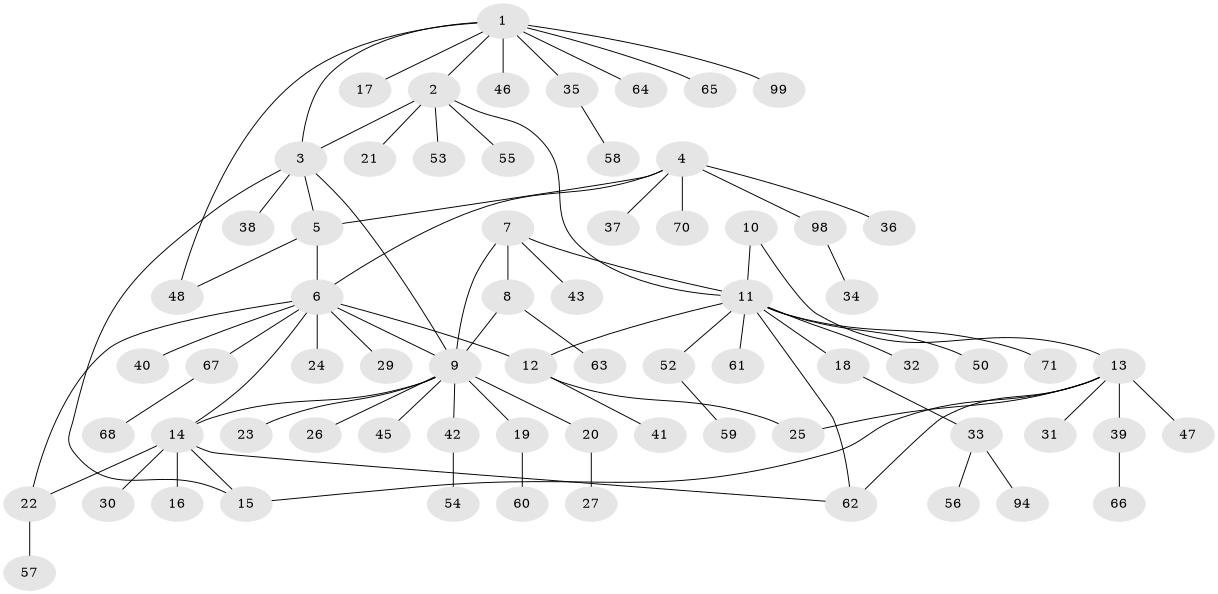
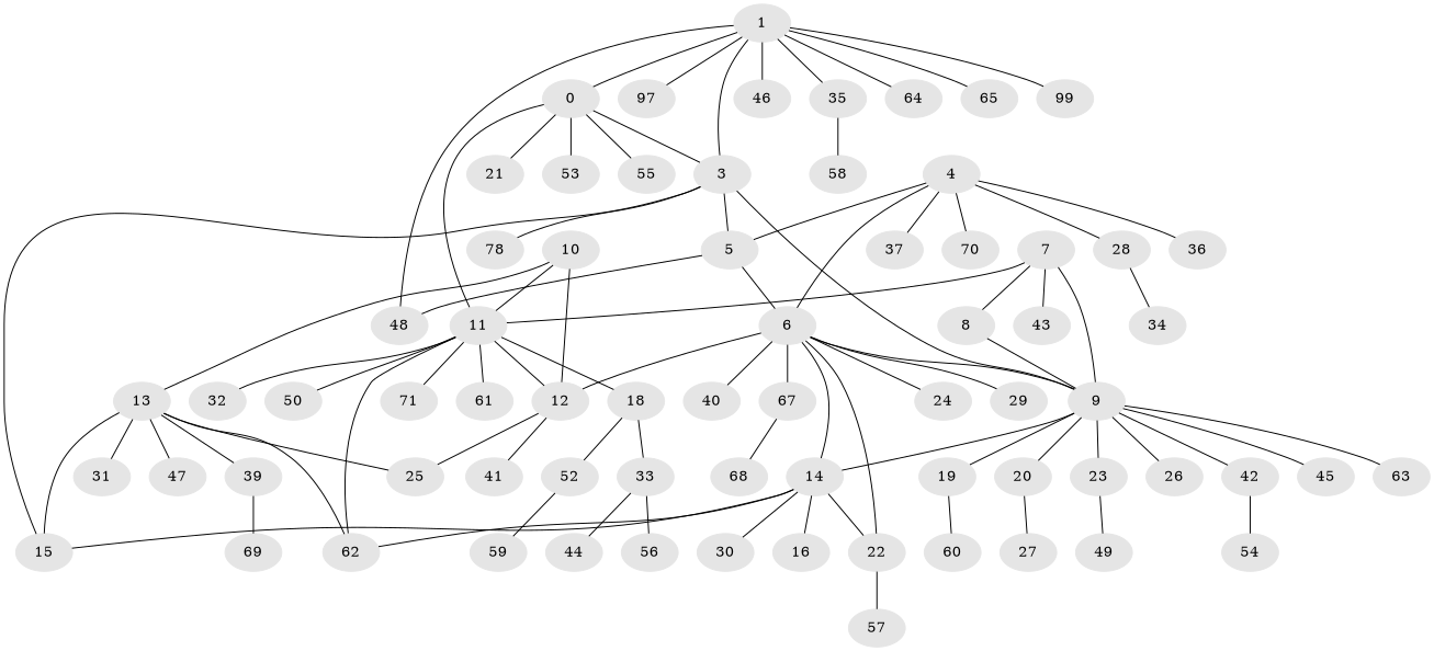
  graph {
    node [color=gray90 style=filled]
    1
-   2
+   2 [label=0]
    3
-   17
+   17 [label=97]
    35
    46
    48
    64
    65
    n10 [label=99]
    11
    21
    53
    55
    5
    9
    15
-   38
+   38 [label=78]
    58
    12
    18
    32
    50
    n24 [label=71]
    52
    61
    62
    6
    14
    19
    20
    23
    26
    42
    45
    63
    4
-   28 [label=98]
+   28
    36
    37
    70
    22
    24
    29
    40
    67
    34
    25
    41
    16
    30
    57
    68
    7
    8
    43
    60
    27
+   49
    54
    10
    13
    31
    39
    47
    33
    59
-   66
-   44 [label=94]
+   66 [label=69]
+   44
    56
    1 -- 2
    1 -- 3
    1 -- 17
    1 -- 35
    1 -- 46
    1 -- 48
    1 -- 64
    1 -- 65
    1 -- n10
    2 -- 3
    2 -- 11
    2 -- 21
    2 -- 53
    2 -- 55
    3 -- 5
    3 -- 9
    3 -- 15
    3 -- 38
    35 -- 58
    11 -- 12
    11 -- 18
    11 -- 32
    11 -- 50
    11 -- n24
-   11 -- 52
+   18 -- 52
    11 -- 61
    11 -- 62
    5 -- 48
    5 -- 6
    9 -- 14
    9 -- 19
    9 -- 20
    9 -- 23
    9 -- 26
    9 -- 42
    9 -- 45
-   8 -- 63
+   9 -- 63
    12 -- 25
    12 -- 41
    18 -- 33
    52 -- 59
    6 -- 9
    6 -- 12
    6 -- 14
    6 -- 22
    6 -- 24
    6 -- 29
    6 -- 40
    6 -- 67
    14 -- 15
    14 -- 62
    14 -- 22
    14 -- 16
    14 -- 30
    19 -- 60
    20 -- 27
+   23 -- 49
    42 -- 54
    4 -- 5
    4 -- 6
    4 -- 28
    4 -- 36
    4 -- 37
    4 -- 70
    28 -- 34
    22 -- 57
    67 -- 68
    7 -- 11
    7 -- 9
    7 -- 8
    7 -- 43
    8 -- 9
    10 -- 11
+   10 -- 12
    10 -- 13
    13 -- 15
    13 -- 62
    13 -- 25
    13 -- 31
    13 -- 39
    13 -- 47
    39 -- 66
    33 -- 44
    33 -- 56
  }
